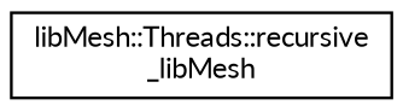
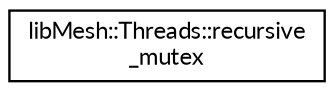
  digraph {
    rankdir=TB
    fontname=Lato
-   n1 [color=black fillcolor=white fontname=Lato fontsize=10 height=0.2 label="libMesh::Threads::recursive\l_libMesh" shape=record style=filled width=0.4]
+   n1 [color=black fillcolor=white fontname=Lato fontsize=10 height=0.2 label="libMesh::Threads::recursive\l_mutex" shape=record style=filled width=0.4]
  }
